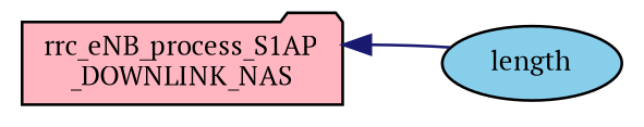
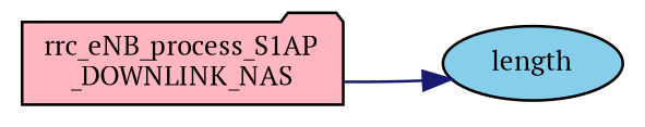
  digraph {
    rankdir=LR
    fontname="PT Serif"
    node [color=black fontname="PT Serif" fontsize=10 style=filled]
    n1 [fillcolor=lightpink fontcolor=black height=0.2 label="rrc_eNB_process_S1AP\l_DOWNLINK_NAS" shape=folder width=0.4]
    n2 [fillcolor=skyblue height=0.2 label=length shape=ellipse width=0.4]
-   n2 -> n1 [color=midnightblue fontname="PT Serif" fontsize=10 labelfontname=Helvetica labelfontsize=10 style=solid]
+   n1 -> n2 [color=midnightblue fontname="PT Serif" fontsize=10 labelfontname=Helvetica labelfontsize=10 style=solid]
  }
